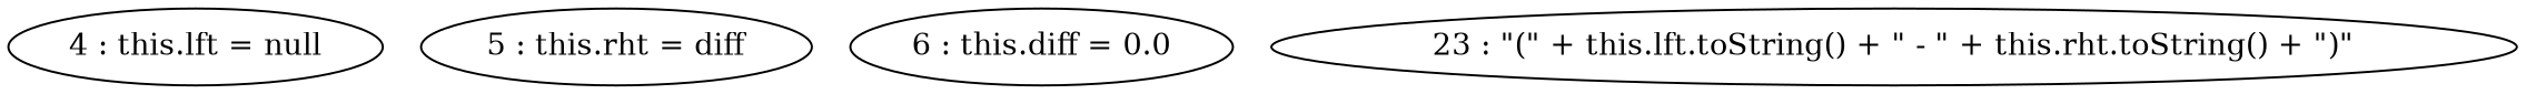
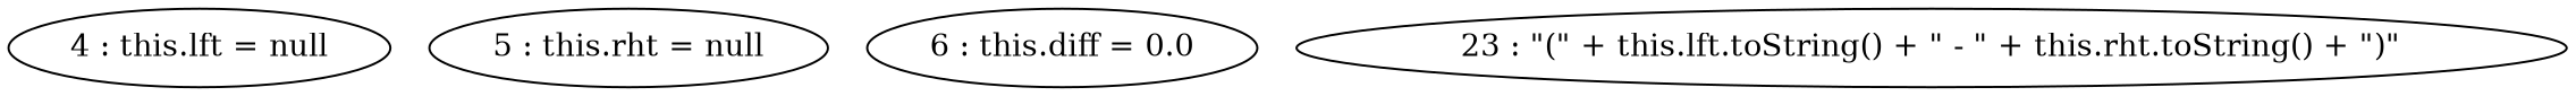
  digraph {
    "4 : this.lft = null"
-   "5 : this.rht = null" [label="5 : this.rht = diff"]
+   "5 : this.rht = null"
    "6 : this.diff = 0.0"
    "23 : \"(\" + this.lft.toString() + \" - \" + this.rht.toString() + \")\""
  }
